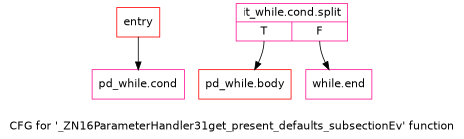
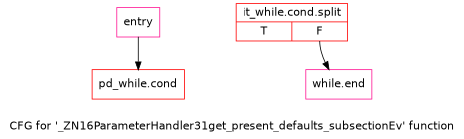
  digraph {
    fontname="DejaVu Sans"
    label="CFG for '_ZN16ParameterHandler31get_present_defaults_subsectionEv' function"
    node [color=deeppink fontname="DejaVu Sans" shape=record]
    edge [fontname="DejaVu Sans"]
-   n1 [color=red label="{entry}"]
-   n2 [label="{pd_while.cond}"]
-   n3 [label="{it_while.cond.split|{<s0>T|<s1>F}}"]
-   n4 [color=red label="{pd_while.body}"]
+   n1 [label="{entry}"]
+   n2 [color=red label="{pd_while.cond}"]
+   n3 [color=red label="{it_while.cond.split|{<s0>T|<s1>F}}"]
    n5 [label="{while.end}"]
    n1 -> n2
-   n3 -> n4 [tailport=s0]
    n3 -> n5 [tailport=s1]
  }
